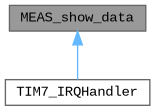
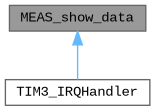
  digraph {
    rankdir=TB
    fontname="Liberation Mono"
    node [fontname="Liberation Mono" fontsize=10 shape=box style=filled]
    n1 [color=gray40 fillcolor=grey60 fontcolor=black height=0.2 label=MEAS_show_data width=0.4]
-   n2 [color=grey40 fillcolor=white height=0.2 label=TIM7_IRQHandler width=0.4]
+   n2 [color=grey40 fillcolor=white height=0.2 label=TIM3_IRQHandler width=0.4]
    n1 -> n2 [color=steelblue1 dir=back fontname="Liberation Mono" fontsize=10 labelfontname=Helvetica labelfontsize=10 style=solid]
  }
